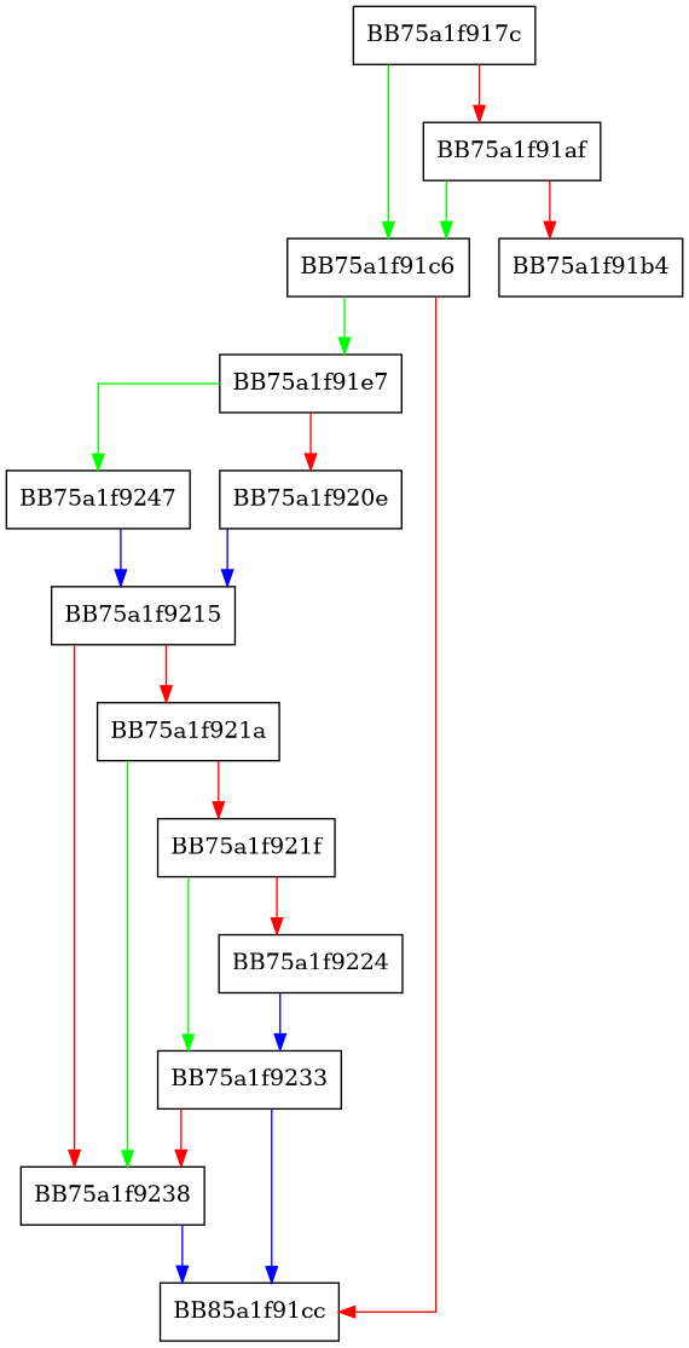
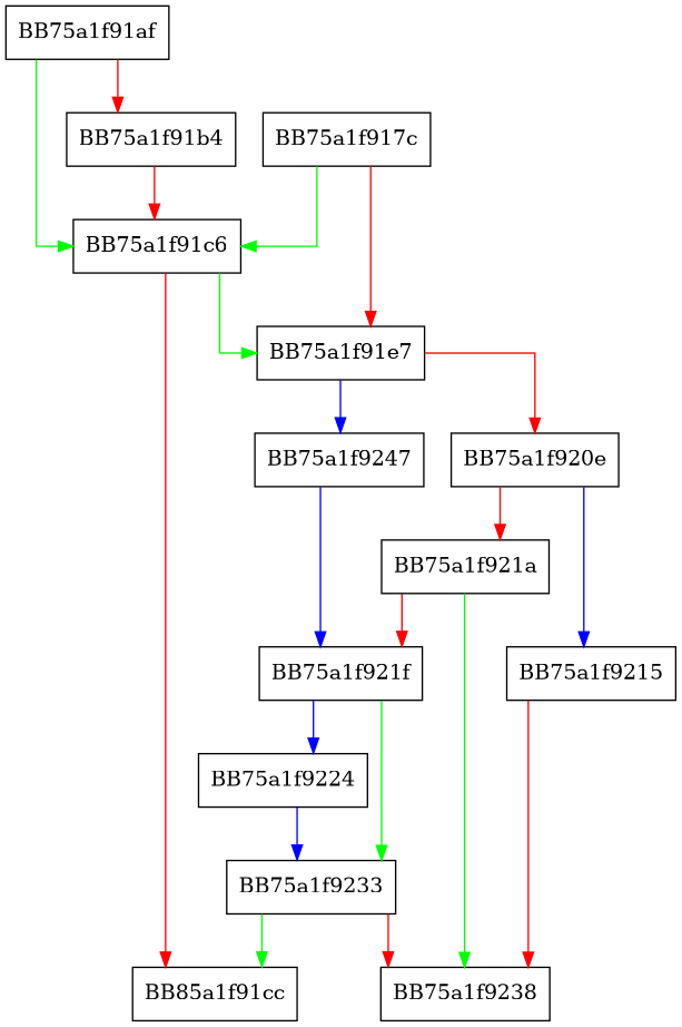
  digraph {
    splines=ortho
    node [shape=box]
    edge [color=red]
    BB75a1f917c
    BB75a1f91c6
    BB75a1f91af
    BB75a1f91e7
    n5 [label=BB85a1f91cc]
    BB75a1f91b4
    BB75a1f9247
    BB75a1f920e
    BB75a1f9215
    BB75a1f9238
    BB75a1f921a
    BB75a1f921f
    BB75a1f9233
    BB75a1f9224
    BB75a1f917c -> BB75a1f91c6 [color=green]
-   BB75a1f917c -> BB75a1f91af
+   BB75a1f917c -> BB75a1f91e7
    BB75a1f91c6 -> BB75a1f91e7 [color=green]
    BB75a1f91c6 -> n5
    BB75a1f91af -> BB75a1f91c6 [color=green]
    BB75a1f91af -> BB75a1f91b4
-   BB75a1f91e7 -> BB75a1f9247 [color=green]
+   BB75a1f91e7 -> BB75a1f9247 [color=blue]
    BB75a1f91e7 -> BB75a1f920e
-   BB75a1f9247 -> BB75a1f9215 [color=blue]
+   BB75a1f91b4 -> BB75a1f91c6
+   BB75a1f9247 -> BB75a1f921f [color=blue]
    BB75a1f920e -> BB75a1f9215 [color=blue]
    BB75a1f9215 -> BB75a1f9238
-   BB75a1f9215 -> BB75a1f921a
-   BB75a1f9238 -> n5 [color=blue]
+   BB75a1f920e -> BB75a1f921a
    BB75a1f921a -> BB75a1f9238 [color=green]
    BB75a1f921a -> BB75a1f921f
    BB75a1f921f -> BB75a1f9233 [color=green]
-   BB75a1f921f -> BB75a1f9224
-   BB75a1f9233 -> n5 [color=blue]
+   BB75a1f921f -> BB75a1f9224 [color=blue]
+   BB75a1f9233 -> n5 [color=green]
    BB75a1f9233 -> BB75a1f9238
    BB75a1f9224 -> BB75a1f9233 [color=blue]
  }
